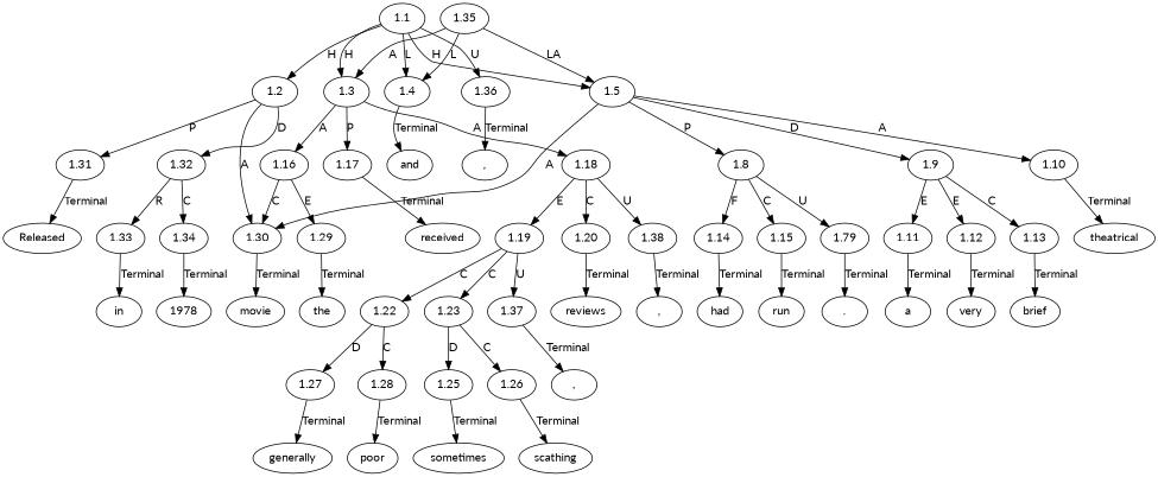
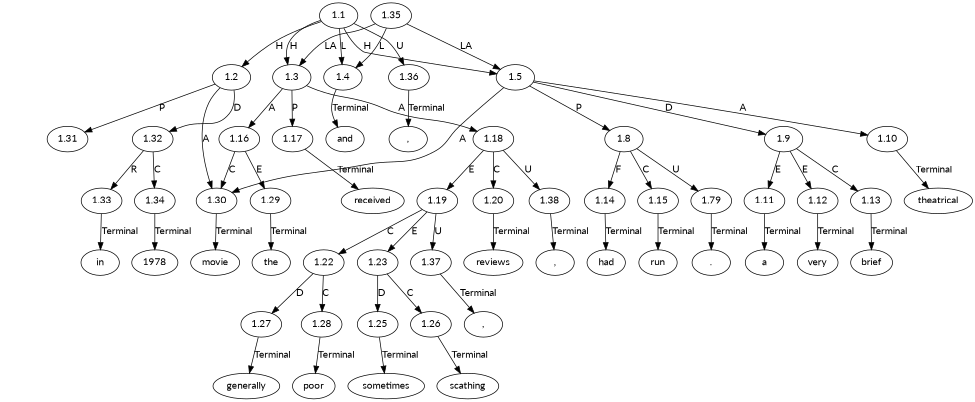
  digraph {
    fontname=Lato
    node [fontname=Lato ordering=out]
    edge [fontname=Lato ordering=out]
-   n1 [label=Released]
    n2 [label=","]
    n3 [label=sometimes]
    n4 [label=scathing]
    n5 [label=","]
    n6 [label=reviews]
    n7 [label=and]
    n8 [label=had]
    n9 [label=a]
    n10 [label=very]
    n11 [label=brief]
    n12 [label=in]
    n13 [label=theatrical]
    n14 [label=run]
    n15 [label="."]
    n16 [label=1978]
    n17 [label=","]
    n18 [label=the]
    n19 [label=movie]
    n20 [label=received]
    n21 [label=generally]
    n22 [label=poor]
    n23 [label=1.1]
    n24 [label=1.2]
    n25 [label=1.3]
    n26 [label=1.4]
    n27 [label=1.5]
    n28 [label=1.36]
    n29 [label=1.30]
    n30 [label=1.31]
    n31 [label=1.32]
    n32 [label=1.16]
    n33 [label=1.17]
    n34 [label=1.18]
    n35 [label=1.8]
    n36 [label=1.9]
    n37 [label=1.10]
    n38 [label=1.33]
    n39 [label=1.34]
    n40 [label=1.29]
    n41 [label=1.19]
    n42 [label=1.20]
    n43 [label=1.38]
    n44 [label=1.14]
    n45 [label=1.15]
    n46 [label=1.79]
    n47 [label=1.11]
    n48 [label=1.12]
    n49 [label=1.13]
    n50 [label=1.22]
    n51 [label=1.23]
    n52 [label=1.37]
    n53 [label=1.27]
    n54 [label=1.28]
    n55 [label=1.25]
    n56 [label=1.26]
    n57 [label=1.35]
    n23 -> n24 [label=H]
    n23 -> n25 [label=H]
    n23 -> n26 [label=L]
    n23 -> n27 [label=H]
    n23 -> n28 [label=U]
    n24 -> n29 [label=A]
    n24 -> n30 [label=P]
    n24 -> n31 [label=D]
    n25 -> n32 [label=A]
    n25 -> n33 [label=P]
    n25 -> n34 [label=A]
    n26 -> n7 [label=Terminal]
    n27 -> n29 [label=A]
    n27 -> n35 [label=P]
    n27 -> n36 [label=D]
    n27 -> n37 [label=A]
    n28 -> n17 [label=Terminal]
    n29 -> n19 [label=Terminal]
-   n30 -> n1 [label=Terminal]
    n31 -> n38 [label=R]
    n31 -> n39 [label=C]
    n32 -> n29 [label=C]
    n32 -> n40 [label=E]
    n33 -> n20 [label=Terminal]
    n34 -> n41 [label=E]
    n34 -> n42 [label=C]
    n34 -> n43 [label=U]
    n35 -> n44 [label=F]
    n35 -> n45 [label=C]
    n35 -> n46 [label=U]
    n36 -> n47 [label=E]
    n36 -> n48 [label=E]
    n36 -> n49 [label=C]
    n37 -> n13 [label=Terminal]
    n38 -> n12 [label=Terminal]
    n39 -> n16 [label=Terminal]
    n40 -> n18 [label=Terminal]
    n41 -> n50 [label=C]
-   n41 -> n51 [label=C]
+   n41 -> n51 [label=E]
    n41 -> n52 [label=U]
    n42 -> n6 [label=Terminal]
    n43 -> n5 [label=Terminal]
    n44 -> n8 [label=Terminal]
    n45 -> n14 [label=Terminal]
    n46 -> n15 [label=Terminal]
    n47 -> n9 [label=Terminal]
    n48 -> n10 [label=Terminal]
    n49 -> n11 [label=Terminal]
    n50 -> n53 [label=D]
    n50 -> n54 [label=C]
    n51 -> n55 [label=D]
    n51 -> n56 [label=C]
    n52 -> n2 [label=Terminal]
    n53 -> n21 [label=Terminal]
    n54 -> n22 [label=Terminal]
    n55 -> n3 [label=Terminal]
    n56 -> n4 [label=Terminal]
-   n57 -> n25 [label=A]
+   n57 -> n25 [label=LA]
    n57 -> n26 [label=L]
    n57 -> n27 [label=LA]
  }
